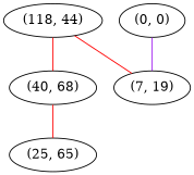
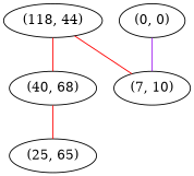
  graph {
    edge [color=red weight=1]
    n1 [label="(40, 68)"]
    "(118, 44)"
-   "(7, 10)" [label="(7, 19)"]
+   "(7, 10)"
    "(25, 65)"
    "(0, 0)"
    n1 -- "(25, 65)"
    "(118, 44)" -- n1
    "(118, 44)" -- "(7, 10)"
    "(0, 0)" -- "(7, 10)" [color=purple weight=4]
  }
